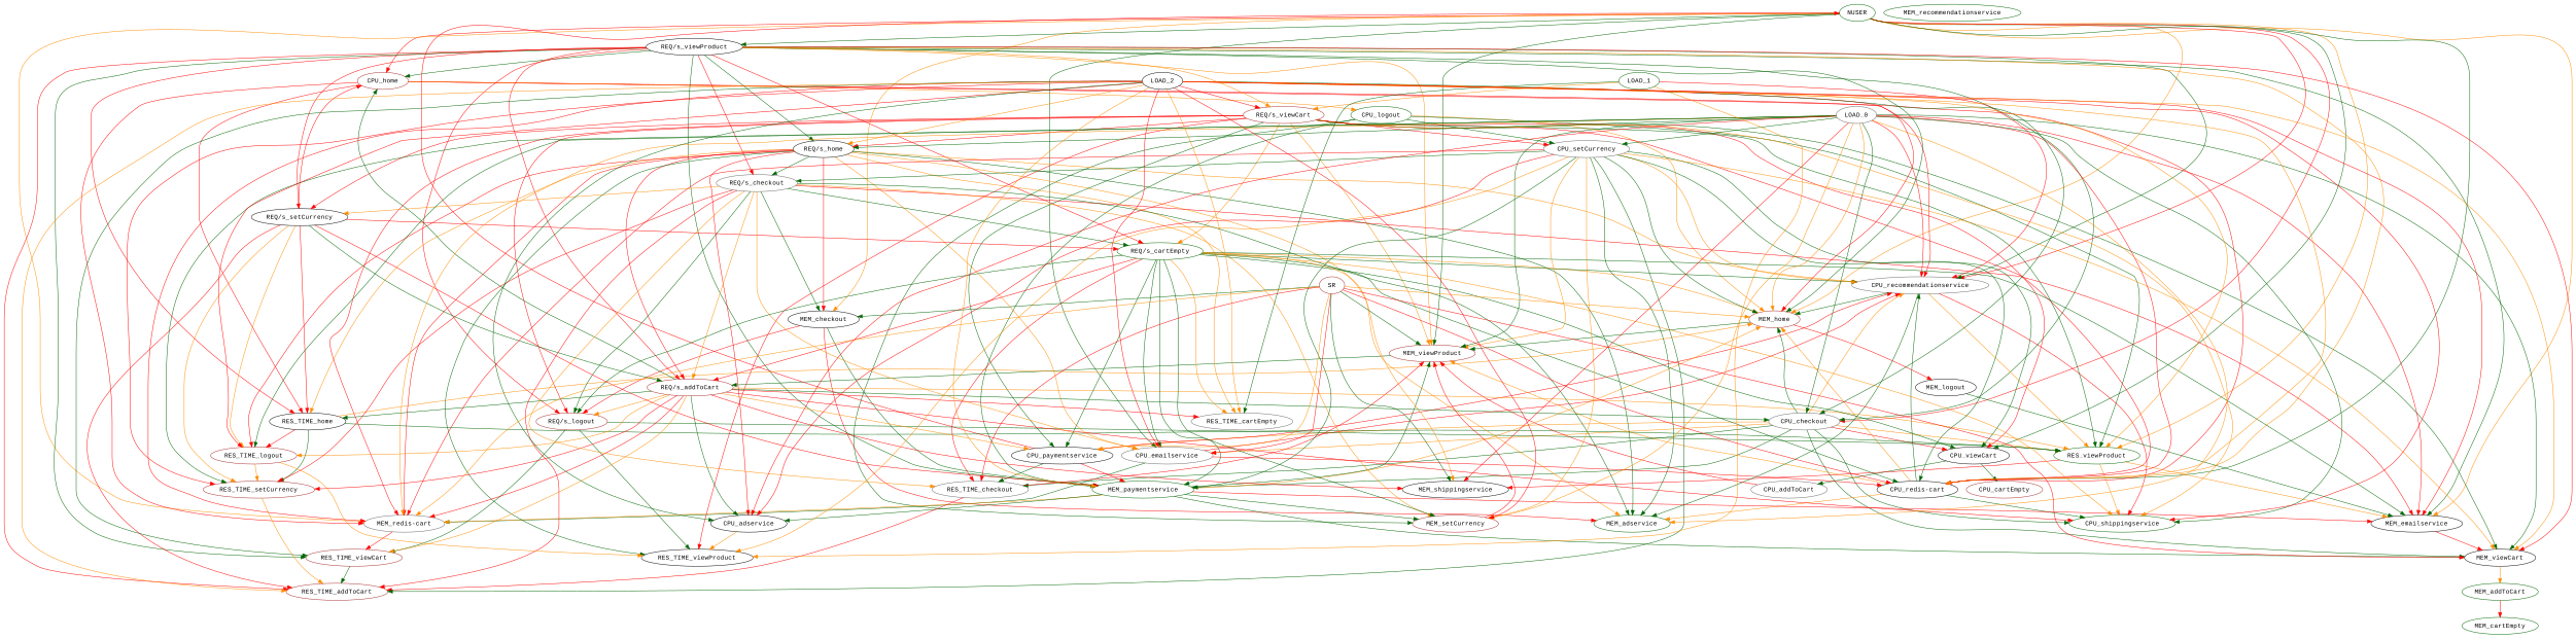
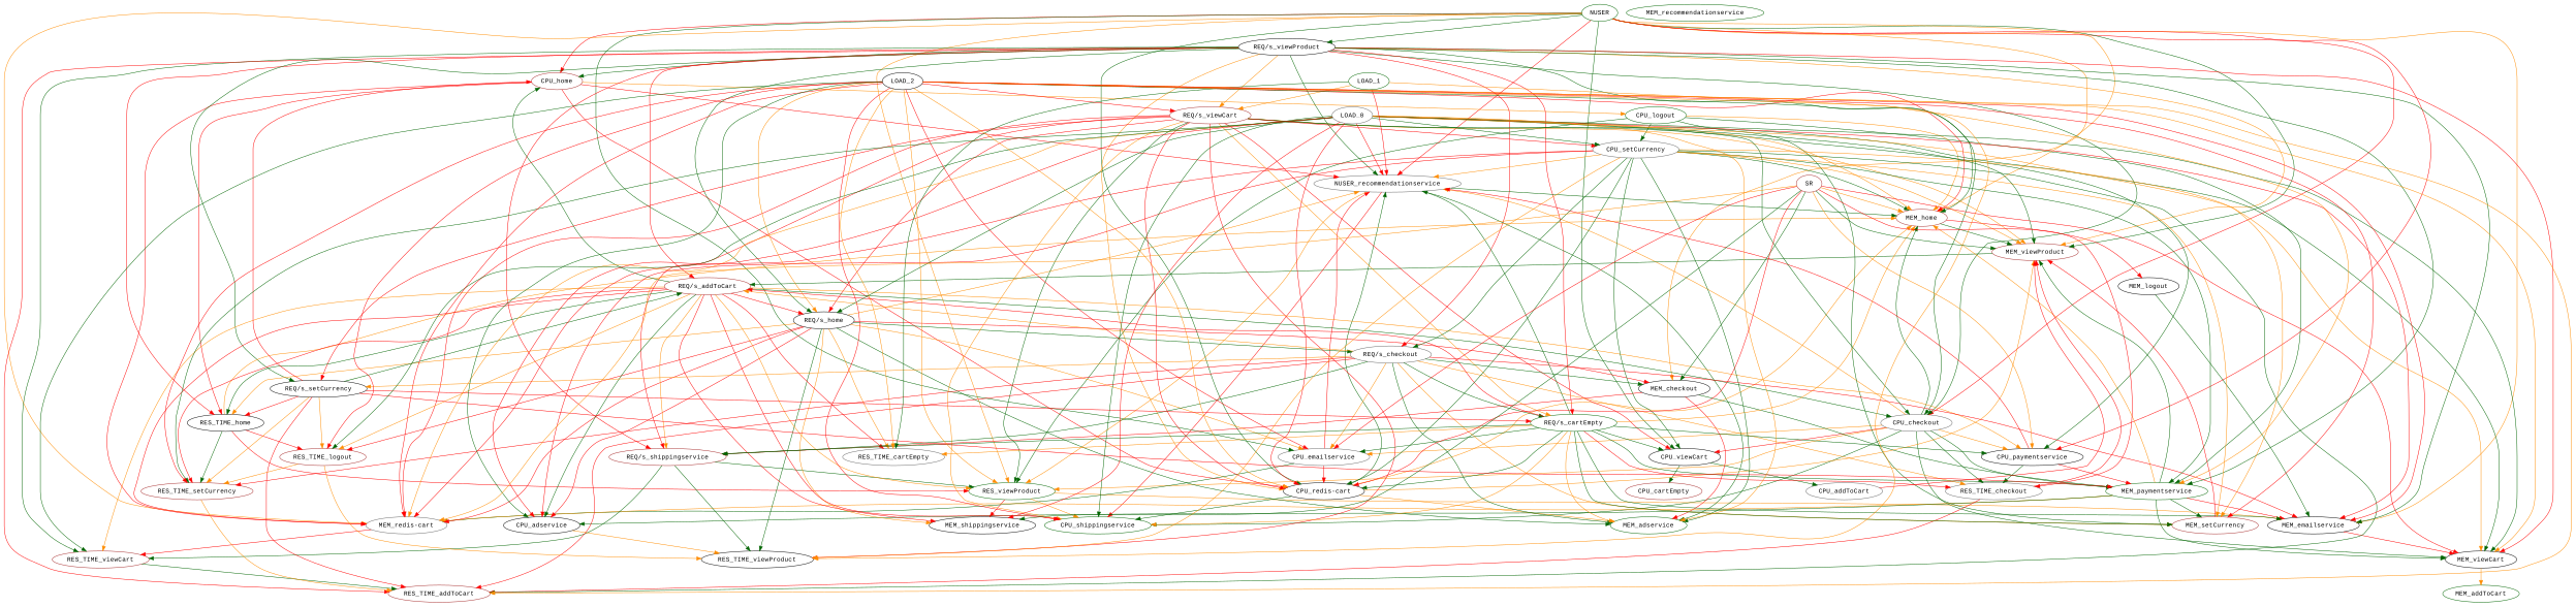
  strict digraph {
    fontname="Liberation Mono"
    node [color=black fontname="Liberation Mono"]
    edge [color=darkgreen fontname="Liberation Mono"]
    NUSER [color=darkgreen]
    CPU_home [color=brown]
    MEM_home [color=brown]
    CPU_viewCart
    CPU_checkout [color=gray40]
    MEM_checkout
    "REQ/s_viewProduct"
    n8 [color=darkgreen label=RES_viewProduct]
    MEM_viewProduct [color=brown]
    CPU_emailservice [color=gray40]
    MEM_emailservice
    CPU_paymentservice
-   CPU_recommendationservice [color=gray40]
+   CPU_recommendationservice [color=gray40 label=NUSER_recommendationservice]
    "CPU_redis-cart"
    "MEM_redis-cart" [color=gray40]
    RES_TIME_home
    CPU_logout [color=darkgreen]
    MEM_logout
    CPU_addToCart [color=gray40]
    CPU_cartEmpty [color=brown]
    MEM_viewCart
    CPU_shippingservice [color=darkgreen]
    MEM_paymentservice [color=darkgreen]
    RES_TIME_checkout [color=gray40]
    MEM_adservice [color=darkgreen]
-   "REQ/s_logout" [color=brown]
+   "REQ/s_logout" [color=brown label="REQ/s_shippingservice"]
    "REQ/s_home"
    "REQ/s_viewCart" [color=brown]
    RES_TIME_viewCart [color=brown]
    RES_TIME_addToCart [color=brown]
    "REQ/s_addToCart" [color=brown]
    "REQ/s_checkout" [color=gray40]
    "REQ/s_cartEmpty" [color=darkgreen]
    "REQ/s_setCurrency"
    MEM_shippingservice
    RES_TIME_logout [color=brown]
    RES_TIME_setCurrency [color=brown]
    CPU_setCurrency [color=gray40]
    MEM_setCurrency [color=brown]
    MEM_addToCart [color=darkgreen]
    CPU_adservice
    RES_TIME_viewProduct
    RES_TIME_cartEmpty [color=gray40]
    LOAD_0 [color=gray40]
-   MEM_cartEmpty [color=darkgreen]
    LOAD_1 [color=darkgreen]
    LOAD_2
    SR [color=brown]
    MEM_recommendationservice [color=darkgreen]
    NUSER -> CPU_home [color=red]
    NUSER -> MEM_home [color=darkorange]
    NUSER -> CPU_viewCart
    NUSER -> CPU_checkout [color=red]
    NUSER -> MEM_checkout [color=darkorange]
    NUSER -> "REQ/s_viewProduct"
    NUSER -> n8 [color=darkorange]
    NUSER -> MEM_viewProduct
    NUSER -> CPU_emailservice
    NUSER -> MEM_emailservice [color=darkorange]
-   CPU_paymentservice -> NUSER [color=red]
+   NUSER -> CPU_paymentservice [color=red]
    NUSER -> CPU_recommendationservice [color=red]
    NUSER -> "CPU_redis-cart"
    NUSER -> "MEM_redis-cart" [color=darkorange]
    CPU_home -> CPU_recommendationservice [color=red]
    CPU_home -> "CPU_redis-cart" [color=red]
    CPU_home -> "MEM_redis-cart" [color=red]
    CPU_home -> RES_TIME_home [color=red]
    CPU_home -> CPU_logout [color=darkorange]
    MEM_home -> MEM_viewProduct
    MEM_home -> MEM_logout [color=red]
    CPU_viewCart -> CPU_addToCart
    CPU_viewCart -> CPU_cartEmpty
    CPU_checkout -> MEM_home
    CPU_checkout -> CPU_viewCart [color=red]
    CPU_checkout -> n8 [color=darkorange]
    CPU_checkout -> CPU_emailservice [color=darkorange]
    CPU_checkout -> CPU_paymentservice [color=darkorange]
    CPU_checkout -> CPU_recommendationservice [color=darkorange]
    CPU_checkout -> MEM_viewCart
    CPU_checkout -> CPU_shippingservice
    CPU_checkout -> MEM_paymentservice
    CPU_checkout -> RES_TIME_checkout
    MEM_checkout -> MEM_paymentservice
    MEM_checkout -> MEM_adservice [color=red]
    MEM_checkout -> "REQ/s_logout" [color=red]
    "REQ/s_viewProduct" -> CPU_home
    "REQ/s_viewProduct" -> MEM_home
    "REQ/s_viewProduct" -> CPU_checkout
    "REQ/s_viewProduct" -> MEM_viewProduct [color=darkorange]
    "REQ/s_viewProduct" -> MEM_emailservice
    "REQ/s_viewProduct" -> CPU_recommendationservice
    "REQ/s_viewProduct" -> "CPU_redis-cart" [color=darkorange]
    "REQ/s_viewProduct" -> RES_TIME_home [color=red]
    "REQ/s_viewProduct" -> MEM_viewCart [color=red]
    "REQ/s_viewProduct" -> MEM_paymentservice
    "REQ/s_viewProduct" -> "REQ/s_logout" [color=red]
    "REQ/s_viewProduct" -> "REQ/s_home"
    "REQ/s_viewProduct" -> "REQ/s_viewCart" [color=darkorange]
    "REQ/s_viewProduct" -> RES_TIME_viewCart
    "REQ/s_viewProduct" -> RES_TIME_addToCart [color=red]
    "REQ/s_viewProduct" -> "REQ/s_addToCart" [color=red]
    "REQ/s_viewProduct" -> "REQ/s_checkout" [color=red]
    "REQ/s_viewProduct" -> "REQ/s_cartEmpty" [color=red]
-   "REQ/s_viewProduct" -> "REQ/s_setCurrency" [color=red]
+   "REQ/s_viewProduct" -> "REQ/s_setCurrency"
    n8 -> MEM_emailservice [color=darkorange]
    n8 -> CPU_shippingservice [color=darkorange]
    n8 -> MEM_shippingservice [color=red]
    MEM_viewProduct -> "REQ/s_addToCart"
    CPU_emailservice -> CPU_recommendationservice [color=red]
    CPU_emailservice -> "CPU_redis-cart" [color=red]
    CPU_emailservice -> "MEM_redis-cart"
    MEM_emailservice -> MEM_viewCart [color=red]
    CPU_paymentservice -> CPU_recommendationservice [color=red]
    CPU_paymentservice -> MEM_paymentservice [color=red]
    CPU_paymentservice -> RES_TIME_checkout
    CPU_recommendationservice -> MEM_home
    CPU_recommendationservice -> n8 [color=darkorange]
    CPU_recommendationservice -> CPU_shippingservice [color=red]
    CPU_recommendationservice -> MEM_adservice
    "CPU_redis-cart" -> MEM_home [color=darkorange]
    "CPU_redis-cart" -> MEM_viewProduct [color=darkorange]
    "CPU_redis-cart" -> CPU_recommendationservice
    "CPU_redis-cart" -> CPU_shippingservice
    "CPU_redis-cart" -> MEM_adservice [color=darkorange]
    "MEM_redis-cart" -> RES_TIME_viewCart [color=red]
    RES_TIME_home -> MEM_home [color=darkorange]
-   RES_TIME_home -> n8
+   RES_TIME_home -> n8 [color=red]
    RES_TIME_home -> RES_TIME_logout [color=red]
    RES_TIME_home -> RES_TIME_setCurrency
    CPU_logout -> MEM_home [color=darkorange]
    CPU_logout -> n8
    CPU_logout -> MEM_paymentservice
    CPU_logout -> CPU_setCurrency
    CPU_logout -> MEM_setCurrency
    MEM_logout -> MEM_emailservice
    CPU_addToCart -> MEM_viewProduct [color=red]
    MEM_viewCart -> MEM_addToCart [color=darkorange]
    MEM_paymentservice -> MEM_home [color=darkorange]
    MEM_paymentservice -> MEM_viewProduct
    MEM_paymentservice -> MEM_emailservice [color=red]
    MEM_paymentservice -> "MEM_redis-cart" [color=darkorange]
    MEM_paymentservice -> MEM_viewCart
    MEM_paymentservice -> MEM_setCurrency
    MEM_paymentservice -> CPU_adservice
    RES_TIME_checkout -> MEM_viewProduct [color=red]
    RES_TIME_checkout -> RES_TIME_addToCart [color=red]
    "REQ/s_logout" -> n8
    "REQ/s_logout" -> RES_TIME_viewCart
    "REQ/s_logout" -> RES_TIME_viewProduct
    "REQ/s_home" -> MEM_checkout [color=red]
    "REQ/s_home" -> CPU_emailservice [color=darkorange]
    "REQ/s_home" -> CPU_recommendationservice [color=darkorange]
    "REQ/s_home" -> "MEM_redis-cart" [color=red]
    "REQ/s_home" -> RES_TIME_home [color=darkorange]
    "REQ/s_home" -> MEM_adservice
-   "REQ/s_home" -> "REQ/s_addToCart" [color=red]
+   "REQ/s_addToCart" -> "REQ/s_home" [color=red]
    "REQ/s_home" -> "REQ/s_checkout"
    "REQ/s_home" -> MEM_shippingservice [color=darkorange]
    "REQ/s_home" -> RES_TIME_logout [color=red]
    "REQ/s_home" -> CPU_adservice [color=red]
    "REQ/s_home" -> RES_TIME_viewProduct
    "REQ/s_home" -> RES_TIME_cartEmpty [color=darkorange]
    "REQ/s_viewCart" -> CPU_viewCart [color=red]
    "REQ/s_viewCart" -> n8
    "REQ/s_viewCart" -> MEM_viewProduct [color=darkorange]
    "REQ/s_viewCart" -> CPU_paymentservice
    "REQ/s_viewCart" -> "CPU_redis-cart" [color=red]
    "REQ/s_viewCart" -> "MEM_redis-cart" [color=red]
    "REQ/s_viewCart" -> MEM_viewCart
    "REQ/s_viewCart" -> CPU_shippingservice [color=darkorange]
    "REQ/s_viewCart" -> "REQ/s_logout" [color=red]
    "REQ/s_viewCart" -> "REQ/s_home" [color=red]
    "REQ/s_viewCart" -> "REQ/s_cartEmpty" [color=darkorange]
    "REQ/s_viewCart" -> "REQ/s_setCurrency" [color=red]
    "REQ/s_viewCart" -> CPU_setCurrency [color=red]
    "REQ/s_viewCart" -> RES_TIME_viewProduct [color=red]
    RES_TIME_viewCart -> RES_TIME_addToCart
    "REQ/s_addToCart" -> CPU_home
    "REQ/s_addToCart" -> CPU_checkout
    "REQ/s_addToCart" -> n8 [color=darkorange]
    "REQ/s_addToCart" -> CPU_paymentservice [color=darkorange]
    "REQ/s_addToCart" -> "MEM_redis-cart" [color=red]
    "REQ/s_addToCart" -> RES_TIME_home
    "REQ/s_addToCart" -> CPU_shippingservice [color=red]
    "REQ/s_addToCart" -> "REQ/s_logout" [color=darkorange]
    "REQ/s_addToCart" -> RES_TIME_viewCart [color=darkorange]
    "REQ/s_addToCart" -> MEM_shippingservice [color=red]
    "REQ/s_addToCart" -> RES_TIME_logout [color=darkorange]
    "REQ/s_addToCart" -> RES_TIME_setCurrency [color=red]
    "REQ/s_addToCart" -> CPU_adservice
    "REQ/s_addToCart" -> RES_TIME_cartEmpty [color=red]
    "REQ/s_checkout" -> MEM_checkout
    "REQ/s_checkout" -> CPU_emailservice [color=darkorange]
    "REQ/s_checkout" -> MEM_emailservice [color=red]
    "REQ/s_checkout" -> RES_TIME_checkout [color=darkorange]
    "REQ/s_checkout" -> MEM_adservice
    "REQ/s_checkout" -> "REQ/s_logout"
    "REQ/s_checkout" -> RES_TIME_addToCart [color=red]
    "REQ/s_checkout" -> "REQ/s_addToCart" [color=darkorange]
    "REQ/s_checkout" -> "REQ/s_cartEmpty"
    "REQ/s_checkout" -> "REQ/s_setCurrency" [color=darkorange]
    "REQ/s_checkout" -> RES_TIME_setCurrency [color=red]
    "REQ/s_checkout" -> MEM_setCurrency [color=darkorange]
    "REQ/s_cartEmpty" -> MEM_home [color=darkorange]
    "REQ/s_cartEmpty" -> CPU_viewCart
    "REQ/s_cartEmpty" -> CPU_emailservice
    "REQ/s_cartEmpty" -> MEM_emailservice
    "REQ/s_cartEmpty" -> CPU_paymentservice
    "REQ/s_cartEmpty" -> CPU_recommendationservice
    "REQ/s_cartEmpty" -> "CPU_redis-cart"
    "REQ/s_cartEmpty" -> CPU_shippingservice [color=darkorange]
    "REQ/s_cartEmpty" -> MEM_paymentservice
    "REQ/s_cartEmpty" -> RES_TIME_checkout [color=red]
    "REQ/s_cartEmpty" -> MEM_adservice [color=darkorange]
    "REQ/s_cartEmpty" -> "REQ/s_logout"
    "REQ/s_cartEmpty" -> "REQ/s_addToCart" [color=red]
    "REQ/s_cartEmpty" -> MEM_setCurrency
    "REQ/s_cartEmpty" -> RES_TIME_cartEmpty [color=darkorange]
    "REQ/s_setCurrency" -> CPU_home [color=red]
    "REQ/s_setCurrency" -> RES_TIME_home [color=red]
    "REQ/s_setCurrency" -> MEM_paymentservice [color=red]
    "REQ/s_setCurrency" -> RES_TIME_addToCart [color=red]
    "REQ/s_setCurrency" -> "REQ/s_addToCart"
    "REQ/s_setCurrency" -> "REQ/s_cartEmpty" [color=red]
    "REQ/s_setCurrency" -> RES_TIME_logout [color=darkorange]
    "REQ/s_setCurrency" -> RES_TIME_setCurrency [color=darkorange]
    RES_TIME_logout -> RES_TIME_setCurrency [color=darkorange]
    RES_TIME_logout -> RES_TIME_viewProduct [color=darkorange]
    RES_TIME_setCurrency -> RES_TIME_addToCart [color=darkorange]
    CPU_setCurrency -> MEM_home
    CPU_setCurrency -> CPU_viewCart
    CPU_setCurrency -> MEM_viewProduct [color=darkorange]
    CPU_setCurrency -> CPU_recommendationservice [color=darkorange]
    CPU_setCurrency -> "CPU_redis-cart"
    CPU_setCurrency -> "MEM_redis-cart" [color=red]
    CPU_setCurrency -> MEM_viewCart [color=darkorange]
    CPU_setCurrency -> MEM_paymentservice
    CPU_setCurrency -> MEM_adservice
    CPU_setCurrency -> RES_TIME_addToCart
    CPU_setCurrency -> "REQ/s_checkout"
    CPU_setCurrency -> MEM_setCurrency [color=darkorange]
    CPU_setCurrency -> CPU_adservice [color=red]
    CPU_setCurrency -> RES_TIME_viewProduct [color=darkorange]
    MEM_setCurrency -> MEM_viewProduct [color=red]
-   MEM_addToCart -> MEM_cartEmpty [color=red]
    CPU_adservice -> RES_TIME_viewProduct [color=darkorange]
    LOAD_0 -> MEM_home [color=darkorange]
    LOAD_0 -> CPU_checkout
    LOAD_0 -> MEM_viewProduct
    LOAD_0 -> MEM_emailservice [color=red]
    LOAD_0 -> CPU_recommendationservice [color=red]
    LOAD_0 -> "CPU_redis-cart" [color=red]
    LOAD_0 -> "MEM_redis-cart" [color=darkorange]
    LOAD_0 -> MEM_viewCart
    LOAD_0 -> CPU_shippingservice
    LOAD_0 -> MEM_adservice [color=darkorange]
    LOAD_0 -> "REQ/s_home"
    LOAD_0 -> MEM_shippingservice [color=red]
    LOAD_0 -> RES_TIME_logout
    LOAD_0 -> RES_TIME_setCurrency
    LOAD_0 -> CPU_setCurrency
    LOAD_0 -> MEM_setCurrency [color=darkorange]
    LOAD_0 -> CPU_adservice [color=red]
    LOAD_1 -> CPU_recommendationservice [color=red]
    LOAD_1 -> "REQ/s_viewCart" [color=darkorange]
    LOAD_1 -> RES_TIME_viewProduct [color=darkorange]
    LOAD_1 -> RES_TIME_cartEmpty
    LOAD_2 -> MEM_home [color=red]
    LOAD_2 -> CPU_checkout
    LOAD_2 -> n8 [color=darkorange]
    LOAD_2 -> CPU_emailservice [color=red]
    LOAD_2 -> MEM_emailservice [color=red]
    LOAD_2 -> "CPU_redis-cart" [color=darkorange]
    LOAD_2 -> "MEM_redis-cart" [color=red]
    LOAD_2 -> MEM_viewCart [color=darkorange]
    LOAD_2 -> CPU_shippingservice [color=red]
    LOAD_2 -> MEM_paymentservice [color=darkorange]
    LOAD_2 -> "REQ/s_home" [color=darkorange]
    LOAD_2 -> "REQ/s_viewCart" [color=red]
    LOAD_2 -> RES_TIME_viewCart
    LOAD_2 -> RES_TIME_addToCart [color=darkorange]
    LOAD_2 -> RES_TIME_logout [color=red]
    LOAD_2 -> RES_TIME_setCurrency [color=red]
    LOAD_2 -> MEM_setCurrency [color=red]
    LOAD_2 -> CPU_adservice
    LOAD_2 -> RES_TIME_cartEmpty [color=darkorange]
    SR -> MEM_home [color=darkorange]
    SR -> MEM_checkout
    SR -> MEM_viewProduct
    SR -> CPU_emailservice [color=red]
    SR -> CPU_paymentservice [color=darkorange]
    SR -> "CPU_redis-cart" [color=red]
    SR -> "MEM_redis-cart" [color=darkorange]
    SR -> MEM_viewCart [color=red]
    SR -> RES_TIME_checkout [color=red]
    SR -> MEM_shippingservice
  }
